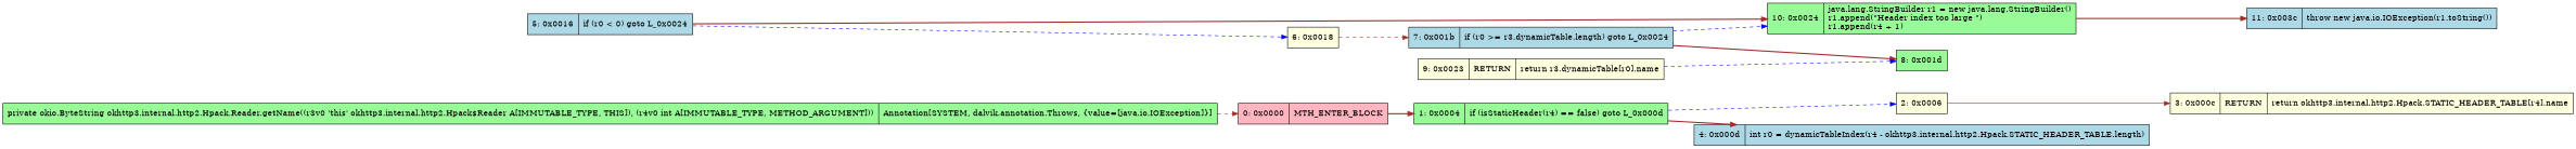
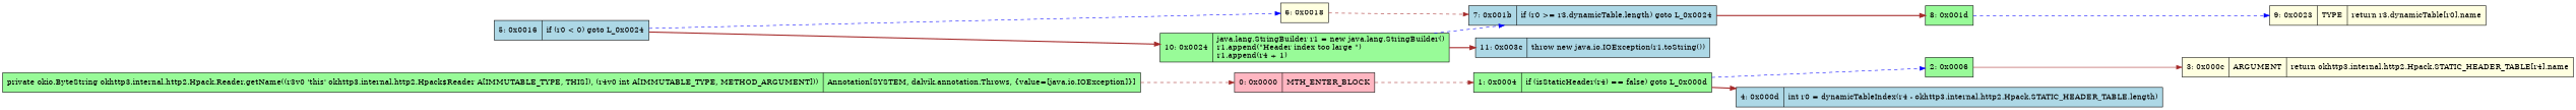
  digraph {
    rankdir=LR
    node [fillcolor=palegreen shape=record style=filled]
    edge [color=brown style=dashed]
    n1 [fillcolor=lightpink label="{0\:\ 0x0000|MTH_ENTER_BLOCK\l}"]
    n2 [label="{1\:\ 0x0004|if (isStaticHeader(r4) == false) goto L_0x000d\l}"]
-   n3 [fillcolor=lightyellow label="{2\:\ 0x0006}"]
+   n3 [label="{2\:\ 0x0006}"]
    n4 [fillcolor=lightblue label="{4\:\ 0x000d|int r0 = dynamicTableIndex(r4 \- okhttp3.internal.http2.Hpack.STATIC_HEADER_TABLE.length)\l}"]
-   n5 [fillcolor=lightyellow label="{3\:\ 0x000c|RETURN\l|return okhttp3.internal.http2.Hpack.STATIC_HEADER_TABLE[r4].name\l}"]
+   n5 [fillcolor=lightyellow label="{3\:\ 0x000c|ARGUMENT\l|return okhttp3.internal.http2.Hpack.STATIC_HEADER_TABLE[r4].name\l}"]
    n6 [fillcolor=lightblue label="{5\:\ 0x0016|if (r0 \< 0) goto L_0x0024\l}"]
    n7 [fillcolor=lightyellow label="{6\:\ 0x0018}"]
    n8 [label="{10\:\ 0x0024|java.lang.StringBuilder r1 = new java.lang.StringBuilder()\lr1.append(\"Header index too large \")\lr1.append(r4 + 1)\l}"]
    n9 [fillcolor=lightblue label="{7\:\ 0x001b|if (r0 \>= r3.dynamicTable.length) goto L_0x0024\l}"]
    n10 [fillcolor=lightblue label="{11\:\ 0x003c|throw new java.io.IOException(r1.toString())\l}"]
    n11 [label="{8\:\ 0x001d}"]
-   n12 [fillcolor=lightyellow label="{9\:\ 0x0023|RETURN\l|return r3.dynamicTable[r0].name\l}"]
+   n12 [fillcolor=lightyellow label="{9\:\ 0x0023|TYPE\l|return r3.dynamicTable[r0].name\l}"]
    n13 [label="{private okio.ByteString okhttp3.internal.http2.Hpack.Reader.getName((r3v0 'this' okhttp3.internal.http2.Hpack$Reader A[IMMUTABLE_TYPE, THIS]), (r4v0 int A[IMMUTABLE_TYPE, METHOD_ARGUMENT]))  | Annotation[SYSTEM, dalvik.annotation.Throws, \{value=[java.io.IOException]\}]\l}"]
-   n1 -> n2 [style=bold]
+   n1 -> n2
    n2 -> n3 [color=blue]
    n2 -> n4 [style=bold]
    n3 -> n5 [style=solid]
    n6 -> n7 [color=blue]
    n6 -> n8 [style=bold]
    n7 -> n9
    n8 -> n10 [style=bold]
-   n9 -> n8 [color=blue]
+   n8 -> n9 [color=blue]
    n9 -> n11 [style=bold]
-   n12 -> n11 [color=blue]
+   n11 -> n12 [color=blue]
    n13 -> n1
  }
